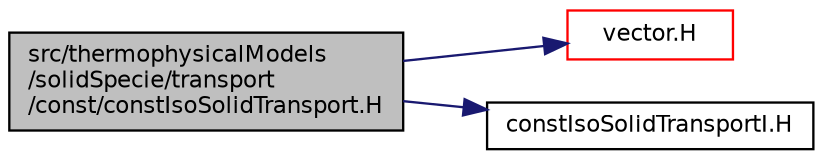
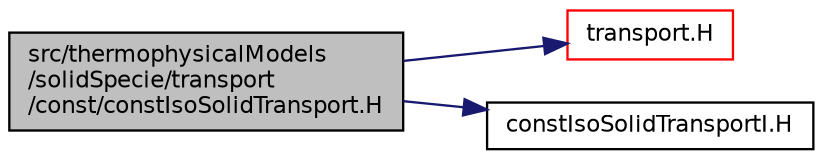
  digraph {
    rankdir=LR
    node [color=black fontname=Helvetica fontsize=10 shape=record]
    edge [color=midnightblue fontname=Helvetica fontsize=10 labelfontname=Helvetica labelfontsize=10 style=solid]
    n1 [fillcolor=grey75 fontcolor=black height=0.2 label="src/thermophysicalModels\l/solidSpecie/transport\l/const/constIsoSolidTransport.H" style=filled width=0.4]
-   n2 [color=red height=0.2 label="vector.H" width=0.4]
+   n2 [color=red height=0.2 label="transport.H" width=0.4]
    n3 [height=0.2 label="constIsoSolidTransportI.H" width=0.4]
    n1 -> n2
    n1 -> n3
  }
